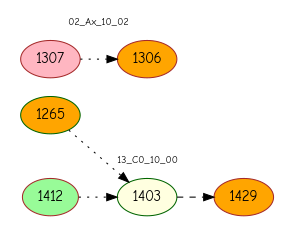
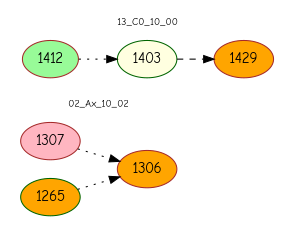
  digraph {
    fontname="Comic Neue"
    rankdir=LR
    node [color=brown fillcolor=orange fontname="Comic Neue" style=filled]
    edge [color=black fontname="Comic Neue" style=dotted]
    n1 [fillcolor=lightpink label=1307]
    n2 [color=darkgreen label=1265]
    n3 [label=1306]
    n4 [fillcolor=palegreen label=1412]
    n5 [color=darkgreen fillcolor=lightyellow label=1403]
    n6 [label=1429]
    subgraph cluster_1 {
      color=white
      fontsize=10
      label="02_Ax_10_02"
      n1
      n2
      n3
    }
    subgraph cluster_2 {
      color=white
      fontsize=10
      label="13_C0_10_00"
      n4
      n5
      n6
    }
    n1 -> n3
-   n2 -> n5
+   n2 -> n3
    n4 -> n5
    n5 -> n6 [style=dashed]
  }
